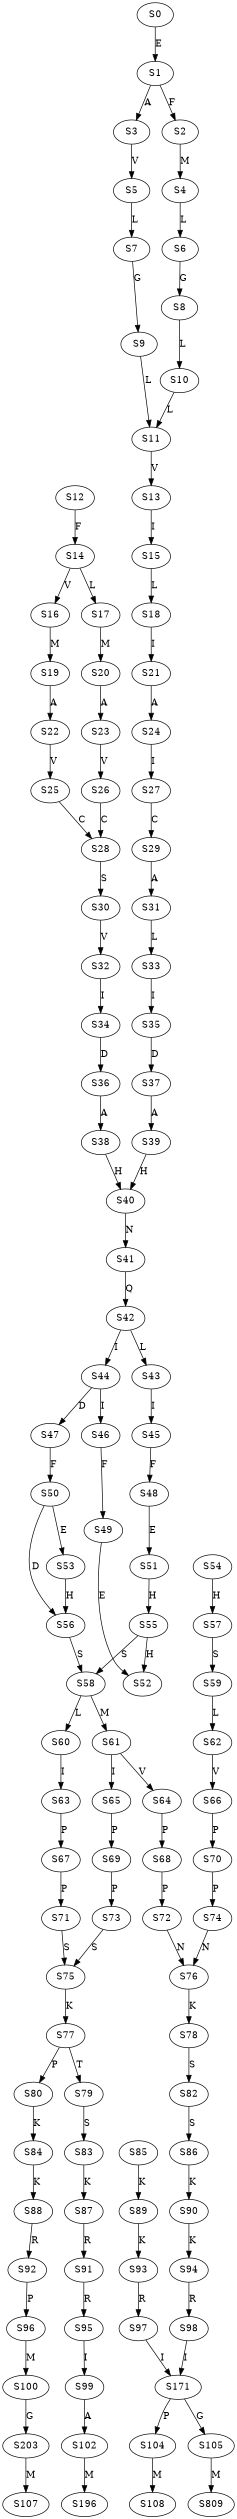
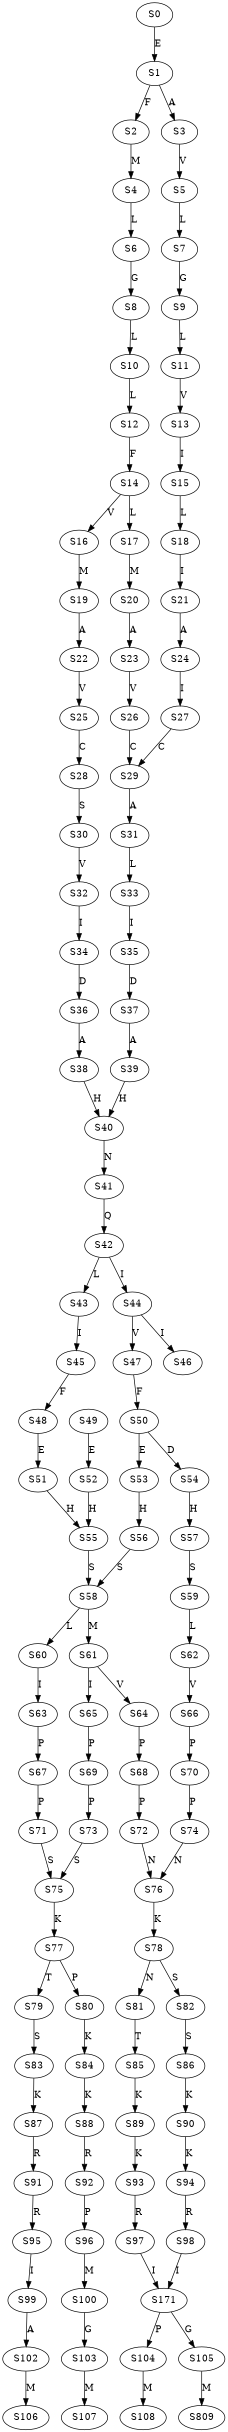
  strict digraph {
    S0
    S1
    S2
    S3
    S4
    S5
    S6
    S7
    S8
    S9
    S10
    S11
    S12
    S13
    S14
    S15
    S16
    S17
    S18
    S19
    S20
    S21
    S22
    S23
    S24
    S25
    S26
    S27
    S28
    S29
    S30
    S31
    S32
    S33
    S34
    S35
    S36
    S37
    S38
    S39
    S40
    S41
    S42
    S43
    S44
    S45
    S46
    S47
    S48
    S49
    S50
    S51
    S52
    S53
    S54
    S55
    S56
    S57
    S58
    S59
    S60
    S61
    S62
    S63
    S64
    S65
    S66
    S67
    S68
    S69
    S70
    S71
    S72
    S73
    S74
    S75
    S76
    S77
    S78
    S79
    S80
+   S81
    S82
    S83
    S84
    S85
    S86
    S87
    S88
    S89
    S90
    S91
    S92
    S93
    S94
    S95
    S96
    S97
    S98
    S99
    S100
    n102 [label=S171]
    S102
-   S103 [label=S203]
+   S103
    S104
    S105
-   S106 [label=S196]
+   S106
    S107
    S108
    n110 [label=S809]
    S0 -> S1 [label=E]
    S1 -> S2 [label=F]
    S1 -> S3 [label=A]
    S2 -> S4 [label=M]
    S3 -> S5 [label=V]
    S4 -> S6 [label=L]
    S5 -> S7 [label=L]
    S6 -> S8 [label=G]
    S7 -> S9 [label=G]
    S8 -> S10 [label=L]
    S9 -> S11 [label=L]
-   S10 -> S11 [label=L]
+   S10 -> S12 [label=L]
    S11 -> S13 [label=V]
    S12 -> S14 [label=F]
    S13 -> S15 [label=I]
    S14 -> S16 [label=V]
    S14 -> S17 [label=L]
    S15 -> S18 [label=L]
    S16 -> S19 [label=M]
    S17 -> S20 [label=M]
    S18 -> S21 [label=I]
    S19 -> S22 [label=A]
    S20 -> S23 [label=A]
    S21 -> S24 [label=A]
    S22 -> S25 [label=V]
    S23 -> S26 [label=V]
    S24 -> S27 [label=I]
    S25 -> S28 [label=C]
-   S26 -> S28 [label=C]
+   S26 -> S29 [label=C]
    S27 -> S29 [label=C]
    S28 -> S30 [label=S]
    S29 -> S31 [label=A]
    S30 -> S32 [label=V]
    S31 -> S33 [label=L]
    S32 -> S34 [label=I]
    S33 -> S35 [label=I]
    S34 -> S36 [label=D]
    S35 -> S37 [label=D]
    S36 -> S38 [label=A]
    S37 -> S39 [label=A]
    S38 -> S40 [label=H]
    S39 -> S40 [label=H]
    S40 -> S41 [label=N]
    S41 -> S42 [label=Q]
    S42 -> S43 [label=L]
    S42 -> S44 [label=I]
    S43 -> S45 [label=I]
    S44 -> S46 [label=I]
-   S44 -> S47 [label=D]
+   S44 -> S47 [label=V]
    S45 -> S48 [label=F]
-   S46 -> S49 [label=F]
    S47 -> S50 [label=F]
    S48 -> S51 [label=E]
    S49 -> S52 [label=E]
    S50 -> S53 [label=E]
-   S50 -> S56 [label=D]
+   S50 -> S54 [label=D]
    S51 -> S55 [label=H]
-   S55 -> S52 [label=H]
+   S52 -> S55 [label=H]
    S53 -> S56 [label=H]
    S54 -> S57 [label=H]
    S55 -> S58 [label=S]
    S56 -> S58 [label=S]
    S57 -> S59 [label=S]
    S58 -> S60 [label=L]
    S58 -> S61 [label=M]
    S59 -> S62 [label=L]
    S60 -> S63 [label=I]
    S61 -> S64 [label=V]
    S61 -> S65 [label=I]
    S62 -> S66 [label=V]
    S63 -> S67 [label=P]
    S64 -> S68 [label=P]
    S65 -> S69 [label=P]
    S66 -> S70 [label=P]
    S67 -> S71 [label=P]
    S68 -> S72 [label=P]
    S69 -> S73 [label=P]
    S70 -> S74 [label=P]
    S71 -> S75 [label=S]
    S72 -> S76 [label=N]
    S73 -> S75 [label=S]
    S74 -> S76 [label=N]
    S75 -> S77 [label=K]
    S76 -> S78 [label=K]
    S77 -> S79 [label=T]
    S77 -> S80 [label=P]
+   S78 -> S81 [label=N]
    S78 -> S82 [label=S]
    S79 -> S83 [label=S]
    S80 -> S84 [label=K]
+   S81 -> S85 [label=T]
    S82 -> S86 [label=S]
    S83 -> S87 [label=K]
    S84 -> S88 [label=K]
    S85 -> S89 [label=K]
    S86 -> S90 [label=K]
    S87 -> S91 [label=R]
    S88 -> S92 [label=R]
    S89 -> S93 [label=K]
    S90 -> S94 [label=K]
    S91 -> S95 [label=R]
    S92 -> S96 [label=P]
    S93 -> S97 [label=R]
    S94 -> S98 [label=R]
    S95 -> S99 [label=I]
    S96 -> S100 [label=M]
    S97 -> n102 [label=I]
    S98 -> n102 [label=I]
    S99 -> S102 [label=A]
    S100 -> S103 [label=G]
    n102 -> S104 [label=P]
    n102 -> S105 [label=G]
    S102 -> S106 [label=M]
    S103 -> S107 [label=M]
    S104 -> S108 [label=M]
    S105 -> n110 [label=M]
  }
